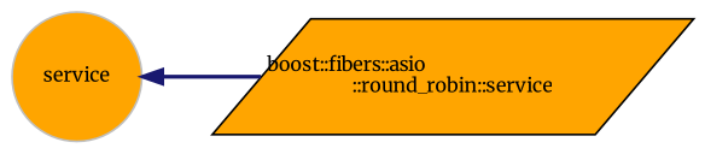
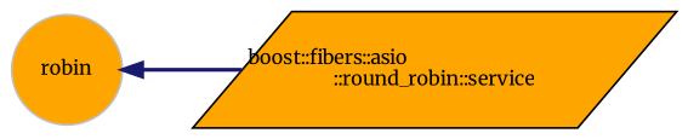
  digraph {
    rankdir=LR
    fontname=Merriweather
    node [fillcolor=orange fontname=Merriweather fontsize=10 style=filled]
-   n1 [color=grey75 height=0.2 label=service shape=circle width=0.4]
+   n1 [color=grey75 height=0.2 label=robin shape=circle width=0.4]
    n2 [color=black height=0.2 label="boost::fibers::asio\l::round_robin::service" shape=parallelogram width=0.4]
    n1 -> n2 [color=midnightblue dir=back fontname=Merriweather fontsize=10 labelfontname=Helvetica labelfontsize=10 style=bold]
  }
